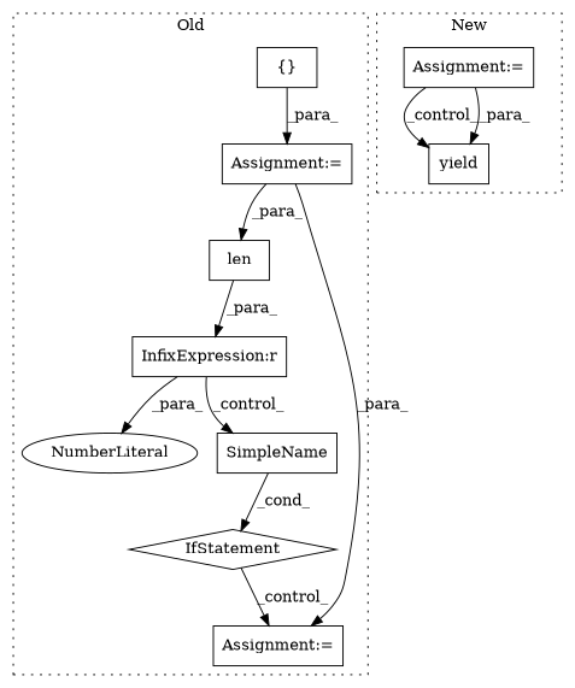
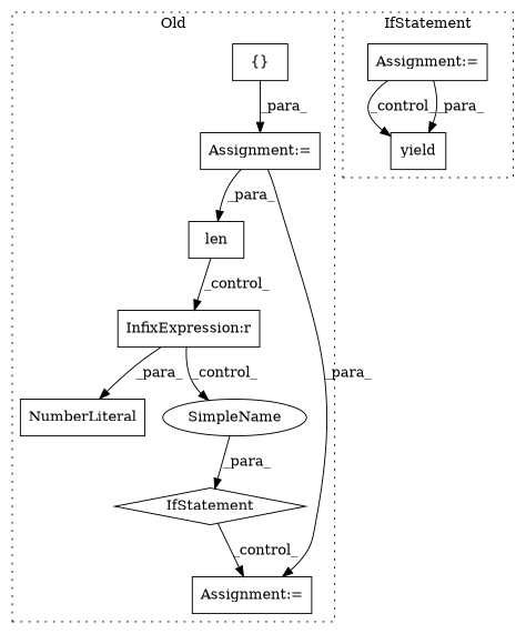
  digraph {
    node [a=7 l=1 shape=box]
    n1 [a=32 l="4,1" label=len s="2413,2421"]
    n2 [a=25 l="4,2" label=IfStatement s="2409,2426" shape=diamond]
    n3 [a=27 l=3 label="InfixExpression:r" s=2422]
-   n4 [a=34 label=NumberLiteral s=2425 shape=ellipse]
+   n4 [a=34 label=NumberLiteral s=2425]
    n5 [label="Assignment:=" s=2447]
-   n6 [a=42 label=SimpleName l=""]
+   n6 [a=42 label=SimpleName shape=ellipse l=""]
    n7 [a=4 l=2 label="{}" s=1416]
    n8 [label="Assignment:=" s=1406]
    n9 [a=112 l=7 label=yield s=1559]
    n10 [l="57,2" label="Assignment:=" s="1444,1547"]
    subgraph cluster_1 {
      label=Old
      style=dotted
      n1
      n2
      n3
      n4
      n5
      n6
      n7
      n8
    }
    subgraph cluster_2 {
-     label=New
+     label=IfStatement
      style=dotted
      n9
      n10
    }
-   n1 -> n3 [label=_para_]
+   n1 -> n3 [label=_control_]
    n2 -> n5 [label=_control_]
    n3 -> n4 [label=_para_]
    n3 -> n6 [label=_control_]
-   n6 -> n2 [label=_cond_]
+   n6 -> n2 [label=_para_]
    n7 -> n8 [label=_para_]
    n8 -> n1 [label=_para_]
    n8 -> n5 [label=_para_]
    n10 -> n9 [label=_control_]
    n10 -> n9 [label=_para_]
  }
